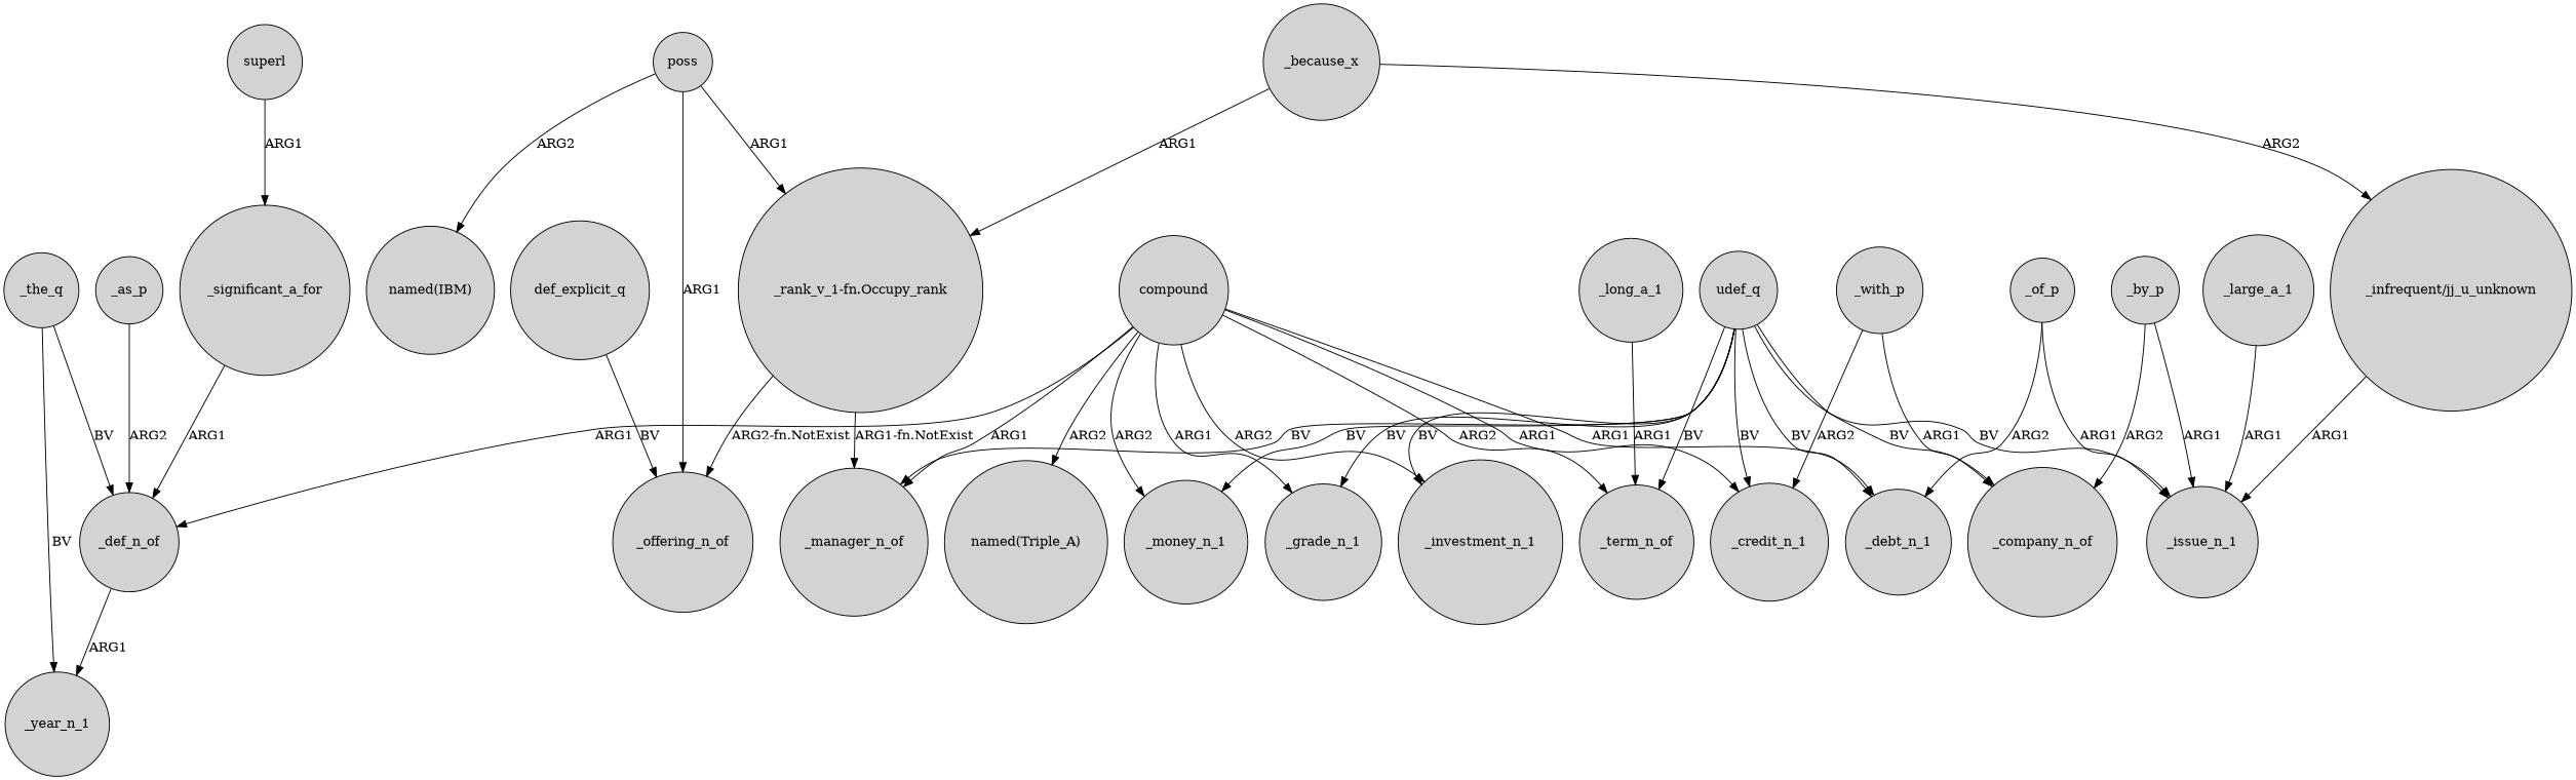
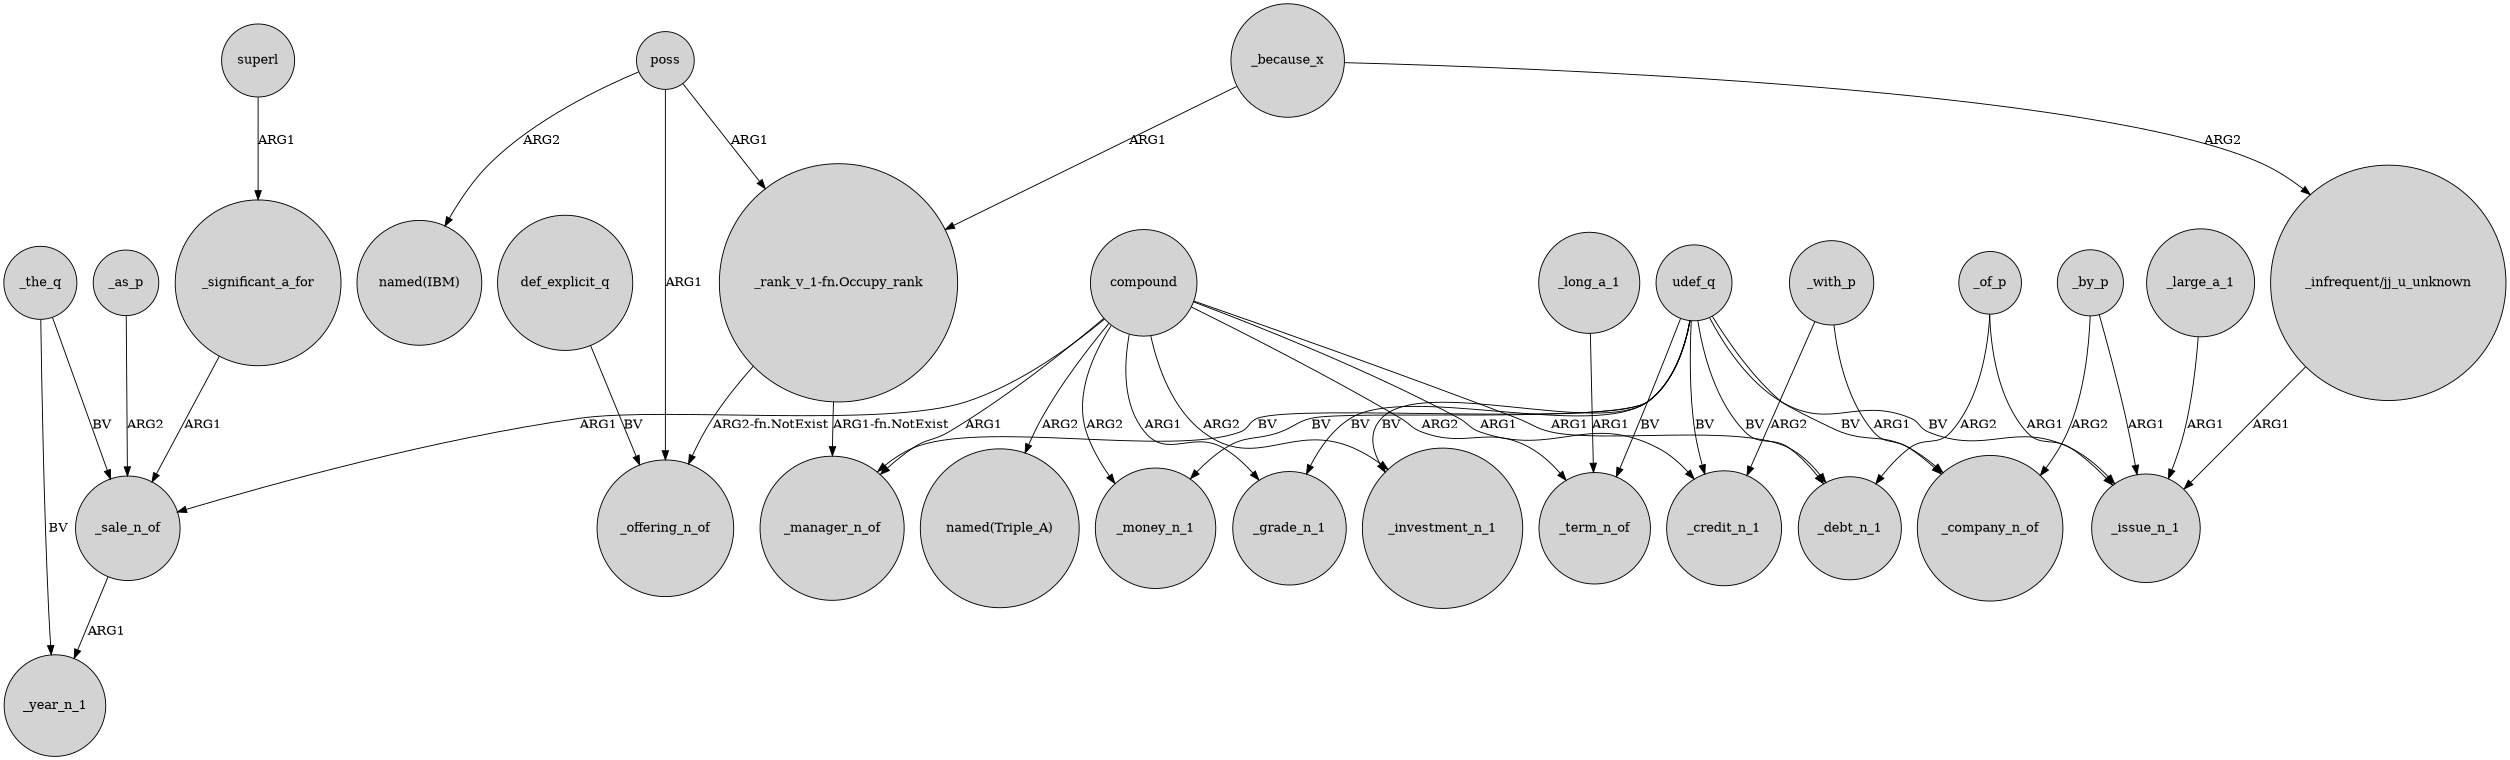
  digraph {
    node [shape=circle style=filled]
    _significant_a_for
-   _sale_n_of [label=_def_n_of]
+   _sale_n_of
    _year_n_1
    udef_q
    _money_n_1
    _grade_n_1
    _manager_n_of
    _debt_n_1
    _issue_n_1
    _term_n_of
    _credit_n_1
    _company_n_of
    _investment_n_1
    compound
    "named(Triple_A)"
    _because_x
    "_rank_v_1-fn.Occupy_rank"
    "_infrequent/jj_u_unknown"
    _offering_n_of
    _large_a_1
    _with_p
    _by_p
    superl
    _as_p
    def_explicit_q
    _of_p
    _the_q
    poss
    "named(IBM)"
    _long_a_1
    _significant_a_for -> _sale_n_of [label=ARG1]
    _sale_n_of -> _year_n_1 [label=ARG1]
    udef_q -> _money_n_1 [label=BV]
    udef_q -> _grade_n_1 [label=BV]
    udef_q -> _manager_n_of [label=BV]
    udef_q -> _debt_n_1 [label=BV]
    udef_q -> _issue_n_1 [label=BV]
    udef_q -> _term_n_of [label=BV]
    udef_q -> _credit_n_1 [label=BV]
    udef_q -> _company_n_of [label=BV]
    udef_q -> _investment_n_1 [label=BV]
    compound -> _sale_n_of [label=ARG1]
    compound -> _money_n_1 [label=ARG2]
    compound -> _grade_n_1 [label=ARG1]
    compound -> _manager_n_of [label=ARG1]
    compound -> _debt_n_1 [label=ARG1]
    compound -> _term_n_of [label=ARG2]
    compound -> _credit_n_1 [label=ARG1]
    compound -> _investment_n_1 [label=ARG2]
    compound -> "named(Triple_A)" [label=ARG2]
    _because_x -> "_rank_v_1-fn.Occupy_rank" [label=ARG1]
    _because_x -> "_infrequent/jj_u_unknown" [label=ARG2]
    "_rank_v_1-fn.Occupy_rank" -> _manager_n_of [label="ARG1-fn.NotExist"]
    "_rank_v_1-fn.Occupy_rank" -> _offering_n_of [label="ARG2-fn.NotExist"]
    "_infrequent/jj_u_unknown" -> _issue_n_1 [label=ARG1]
    _large_a_1 -> _issue_n_1 [label=ARG1]
    _with_p -> _credit_n_1 [label=ARG2]
    _with_p -> _company_n_of [label=ARG1]
    _by_p -> _issue_n_1 [label=ARG1]
    _by_p -> _company_n_of [label=ARG2]
    superl -> _significant_a_for [label=ARG1]
    _as_p -> _sale_n_of [label=ARG2]
    def_explicit_q -> _offering_n_of [label=BV]
    _of_p -> _debt_n_1 [label=ARG2]
    _of_p -> _issue_n_1 [label=ARG1]
    _the_q -> _sale_n_of [label=BV]
    _the_q -> _year_n_1 [label=BV]
    poss -> "_rank_v_1-fn.Occupy_rank" [label=ARG1]
    poss -> _offering_n_of [label=ARG1]
    poss -> "named(IBM)" [label=ARG2]
    _long_a_1 -> _term_n_of [label=ARG1]
  }
